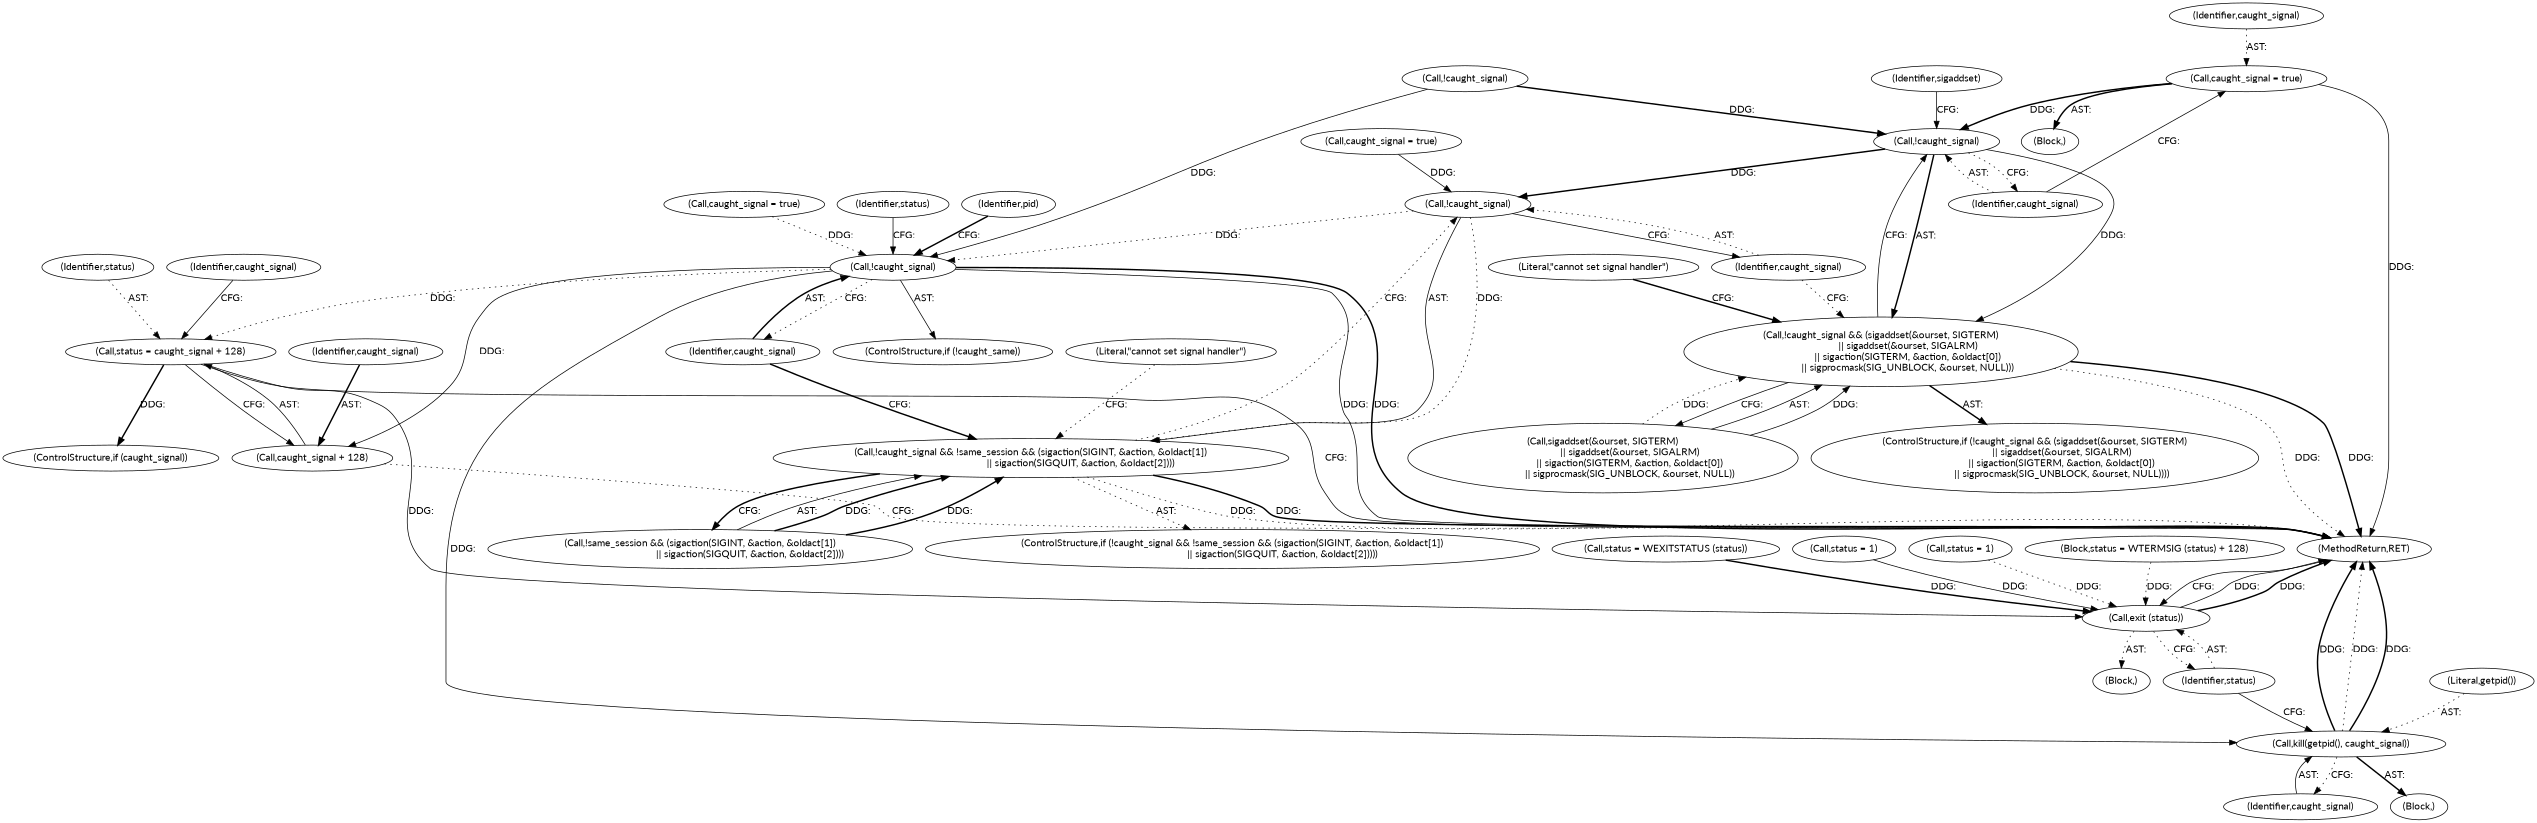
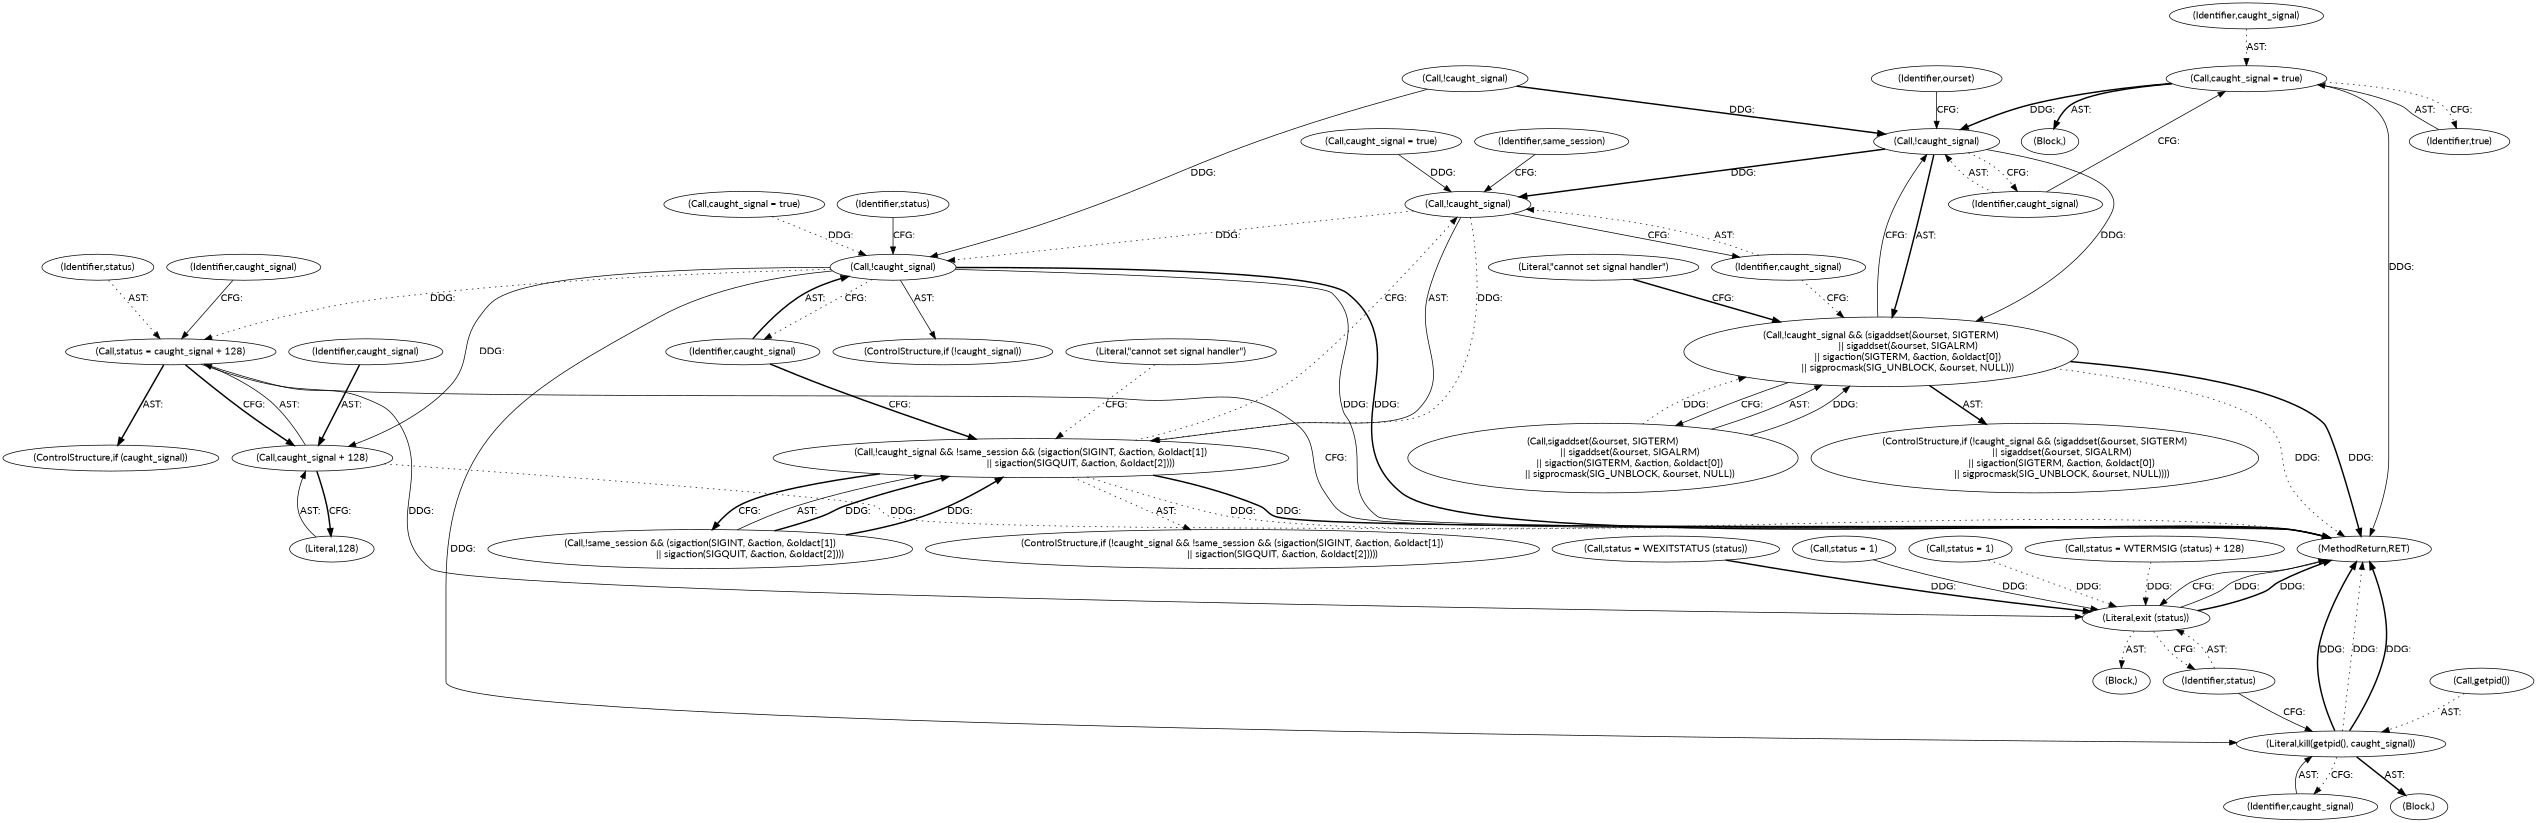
  digraph {
    fontname=Lato
    node [fontname=Lato]
    edge [fontname=Lato style=solid]
    n1 [label="(Call,caught_signal = true)"]
    n2 [label="(Call,!caught_signal)"]
+   n3 [label="(Identifier,true)"]
    n4 [label="(Block,)"]
    n5 [label="(MethodReturn,RET)"]
    n6 [label="(Call,!caught_signal && (sigaddset(&ourset, SIGTERM)\n                    || sigaddset(&ourset, SIGALRM)\n                    || sigaction(SIGTERM, &action, &oldact[0])\n                    || sigprocmask(SIG_UNBLOCK, &ourset, NULL)))"]
    n7 [label="(Call,!caught_signal)"]
    n8 [label="(Identifier,caught_signal)"]
-   n9 [label="(Call,exit (status))"]
+   n9 [label="(Literal,exit (status))"]
    n10 [label="(Call,sigaddset(&ourset, SIGTERM)\n                    || sigaddset(&ourset, SIGALRM)\n                    || sigaction(SIGTERM, &action, &oldact[0])\n                    || sigprocmask(SIG_UNBLOCK, &ourset, NULL))"]
    n11 [label="(ControlStructure,if (!caught_signal && (sigaddset(&ourset, SIGTERM)\n                    || sigaddset(&ourset, SIGALRM)\n                    || sigaction(SIGTERM, &action, &oldact[0])\n                    || sigprocmask(SIG_UNBLOCK, &ourset, NULL))))"]
    n12 [label="(Call,!caught_signal && !same_session && (sigaction(SIGINT, &action, &oldact[1])\n                                     || sigaction(SIGQUIT, &action, &oldact[2])))"]
    n13 [label="(Call,!caught_signal)"]
    n14 [label="(Identifier,caught_signal)"]
    n15 [label="(ControlStructure,if (!caught_signal && !same_session && (sigaction(SIGINT, &action, &oldact[1])\n                                     || sigaction(SIGQUIT, &action, &oldact[2]))))"]
    n16 [label="(Call,!same_session && (sigaction(SIGINT, &action, &oldact[1])\n                                     || sigaction(SIGQUIT, &action, &oldact[2])))"]
    n17 [label="(Call,status = caught_signal + 128)"]
    n18 [label="(Call,caught_signal + 128)"]
-   n19 [label="(Call,kill(getpid(), caught_signal))"]
+   n19 [label="(Literal,kill(getpid(), caught_signal))"]
    n20 [label="(Identifier,caught_signal)"]
-   n21 [label="(ControlStructure,if (!caught_same))"]
+   n21 [label="(ControlStructure,if (!caught_signal))"]
    n22 [label="(ControlStructure,if (caught_signal))"]
+   n23 [label="(Literal,128)"]
    n24 [label="(Identifier,caught_signal)"]
    n25 [label="(Block,)"]
    n26 [label="(Identifier,status)"]
    n27 [label="(Block,)"]
    n28 [label="(Literal,\"cannot set signal handler\")"]
    n29 [label="(Call,status = WEXITSTATUS (status))"]
    n30 [label="(Call,caught_signal = true)"]
    n31 [label="(Call,caught_signal = true)"]
    n32 [label="(Identifier,status)"]
    n33 [label="(Call,status = 1)"]
    n34 [label="(Identifier,status)"]
    n35 [label="(Call,!caught_signal)"]
-   n36 [label="(Identifier,pid)"]
    n37 [label="(Identifier,caught_signal)"]
    n38 [label="(Identifier,caught_signal)"]
-   n39 [label="(Literal,getpid())"]
-   n40 [label="(Identifier,sigaddset)"]
+   n39 [label="(Call,getpid())"]
+   n40 [label="(Identifier,ourset)"]
    n41 [label="(Identifier,caught_signal)"]
+   n42 [label="(Identifier,same_session)"]
    n43 [label="(Call,status = 1)"]
    n44 [label="(Literal,\"cannot set signal handler\")"]
-   n45 [label="(Block,status = WTERMSIG (status) + 128)"]
+   n45 [label="(Call,status = WTERMSIG (status) + 128)"]
    n1 -> n2 [label="DDG: " style=bold]
+   n1 -> n3 [label="CFG: " style=dotted]
    n1 -> n4 [label="AST: " style=bold]
    n1 -> n5 [label="DDG: "]
    n2 -> n6 [label="AST: " style=bold]
    n2 -> n6 [label="DDG: "]
    n2 -> n7 [label="DDG: " style=bold]
    n2 -> n8 [label="CFG: " style=dotted]
+   n3 -> n1 [label="AST: "]
    n5 -> n9 [label="CFG: "]
    n6 -> n2 [label="CFG: "]
    n6 -> n5 [label="DDG: " style=dotted]
    n6 -> n5 [label="DDG: " style=bold]
    n6 -> n10 [label="CFG: "]
    n6 -> n11 [label="AST: " style=bold]
    n7 -> n12 [label="AST: "]
    n7 -> n12 [label="DDG: " style=dotted]
    n7 -> n13 [label="DDG: " style=dotted]
    n7 -> n14 [label="CFG: "]
    n8 -> n1 [label="CFG: "]
    n8 -> n2 [label="AST: " style=dotted]
    n9 -> n5 [label="DDG: "]
    n9 -> n5 [label="DDG: " style=bold]
    n9 -> n26 [label="CFG: " style=dotted]
    n9 -> n27 [label="AST: " style=dotted]
    n10 -> n6 [label="AST: "]
    n10 -> n6 [label="DDG: "]
    n10 -> n6 [label="DDG: " style=dotted]
    n12 -> n5 [label="DDG: " style=dotted]
    n12 -> n5 [label="DDG: " style=bold]
    n12 -> n7 [label="CFG: " style=dotted]
    n12 -> n15 [label="AST: " style=dotted]
    n12 -> n16 [label="CFG: " style=bold]
    n13 -> n5 [label="DDG: "]
    n13 -> n5 [label="DDG: " style=bold]
    n13 -> n17 [label="DDG: " style=dotted]
    n13 -> n18 [label="DDG: "]
    n13 -> n19 [label="DDG: "]
    n13 -> n20 [label="CFG: " style=dotted]
    n13 -> n21 [label="AST: "]
    n14 -> n6 [label="CFG: " style=dotted]
    n14 -> n7 [label="AST: " style=dotted]
    n16 -> n12 [label="AST: "]
    n16 -> n12 [label="DDG: " style=bold]
    n16 -> n12 [label="DDG: " style=bold]
    n17 -> n5 [label="CFG: "]
    n17 -> n9 [label="DDG: "]
-   n17 -> n18 [label="CFG: "]
-   n17 -> n22 [label="DDG: " style=bold]
-   n18 -> n5 [label="CFG: " style=dotted]
+   n17 -> n18 [label="CFG: " style=bold]
+   n17 -> n22 [label="AST: " style=bold]
+   n18 -> n5 [label="DDG: " style=dotted]
    n18 -> n17 [label="AST: "]
+   n18 -> n23 [label="CFG: " style=bold]
    n19 -> n5 [label="DDG: " style=bold]
    n19 -> n5 [label="DDG: " style=dotted]
    n19 -> n5 [label="DDG: " style=bold]
    n19 -> n24 [label="CFG: " style=dotted]
    n19 -> n25 [label="AST: " style=bold]
    n20 -> n12 [label="CFG: " style=bold]
    n20 -> n13 [label="AST: " style=bold]
+   n23 -> n18 [label="AST: "]
    n24 -> n19 [label="AST: "]
    n26 -> n9 [label="AST: " style=dotted]
    n26 -> n19 [label="CFG: "]
    n28 -> n12 [label="CFG: " style=dotted]
    n29 -> n9 [label="DDG: " style=bold]
    n30 -> n7 [label="DDG: "]
    n31 -> n13 [label="DDG: " style=dotted]
    n32 -> n17 [label="AST: " style=dotted]
    n33 -> n9 [label="DDG: "]
    n34 -> n13 [label="CFG: "]
    n35 -> n2 [label="DDG: " style=bold]
    n35 -> n13 [label="DDG: "]
-   n36 -> n13 [label="CFG: " style=bold]
    n37 -> n18 [label="AST: " style=bold]
    n38 -> n17 [label="CFG: "]
    n39 -> n19 [label="AST: " style=dotted]
    n40 -> n2 [label="CFG: "]
    n41 -> n1 [label="AST: " style=dotted]
+   n42 -> n7 [label="CFG: "]
    n43 -> n9 [label="DDG: " style=dotted]
    n44 -> n6 [label="CFG: " style=bold]
    n45 -> n9 [label="DDG: " style=dotted]
  }
